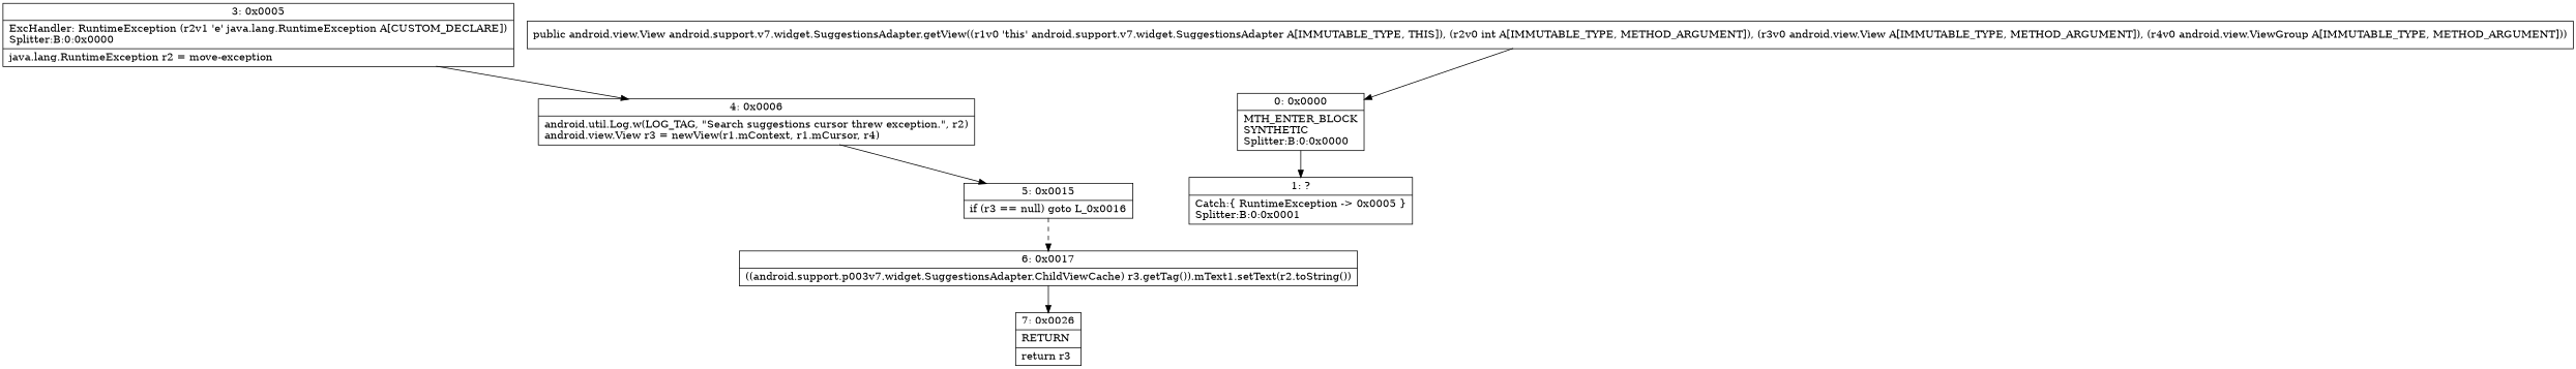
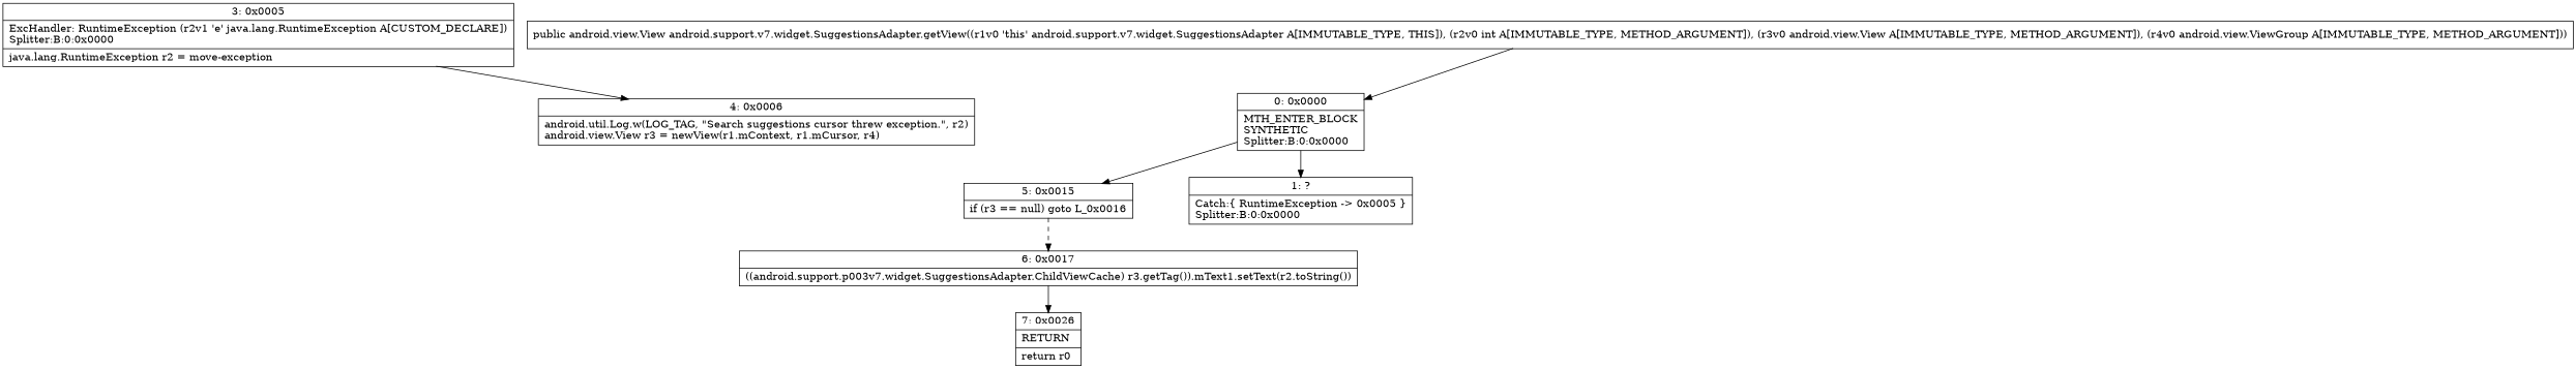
  digraph {
    node [shape=record]
    n1 [label="{0\:\ 0x0000|MTH_ENTER_BLOCK\lSYNTHETIC\lSplitter:B:0:0x0000\l}"]
-   n2 [label="{1\:\ ?|Catch:\{ RuntimeException \-\> 0x0005 \}\lSplitter:B:0:0x0001\l}"]
+   n2 [label="{1\:\ ?|Catch:\{ RuntimeException \-\> 0x0005 \}\lSplitter:B:0:0x0000\l}"]
    n3 [label="{3\:\ 0x0005|ExcHandler: RuntimeException (r2v1 'e' java.lang.RuntimeException A[CUSTOM_DECLARE])\lSplitter:B:0:0x0000\l|java.lang.RuntimeException r2 = move\-exception\l}"]
    n4 [label="{4\:\ 0x0006|android.util.Log.w(LOG_TAG, \"Search suggestions cursor threw exception.\", r2)\landroid.view.View r3 = newView(r1.mContext, r1.mCursor, r4)\l}"]
    n5 [label="{5\:\ 0x0015|if (r3 == null) goto L_0x0016\l}"]
    n6 [label="{6\:\ 0x0017|((android.support.p003v7.widget.SuggestionsAdapter.ChildViewCache) r3.getTag()).mText1.setText(r2.toString())\l}"]
-   n7 [label="{7\:\ 0x0026|RETURN\l|return r3\l}"]
+   n7 [label="{7\:\ 0x0026|RETURN\l|return r0\l}"]
    n8 [label="{public android.view.View android.support.v7.widget.SuggestionsAdapter.getView((r1v0 'this' android.support.v7.widget.SuggestionsAdapter A[IMMUTABLE_TYPE, THIS]), (r2v0 int A[IMMUTABLE_TYPE, METHOD_ARGUMENT]), (r3v0 android.view.View A[IMMUTABLE_TYPE, METHOD_ARGUMENT]), (r4v0 android.view.ViewGroup A[IMMUTABLE_TYPE, METHOD_ARGUMENT])) }"]
    n1 -> n2
    n3 -> n4
-   n4 -> n5
+   n1 -> n5
    n5 -> n6 [style=dashed]
    n6 -> n7
    n8 -> n1
  }
